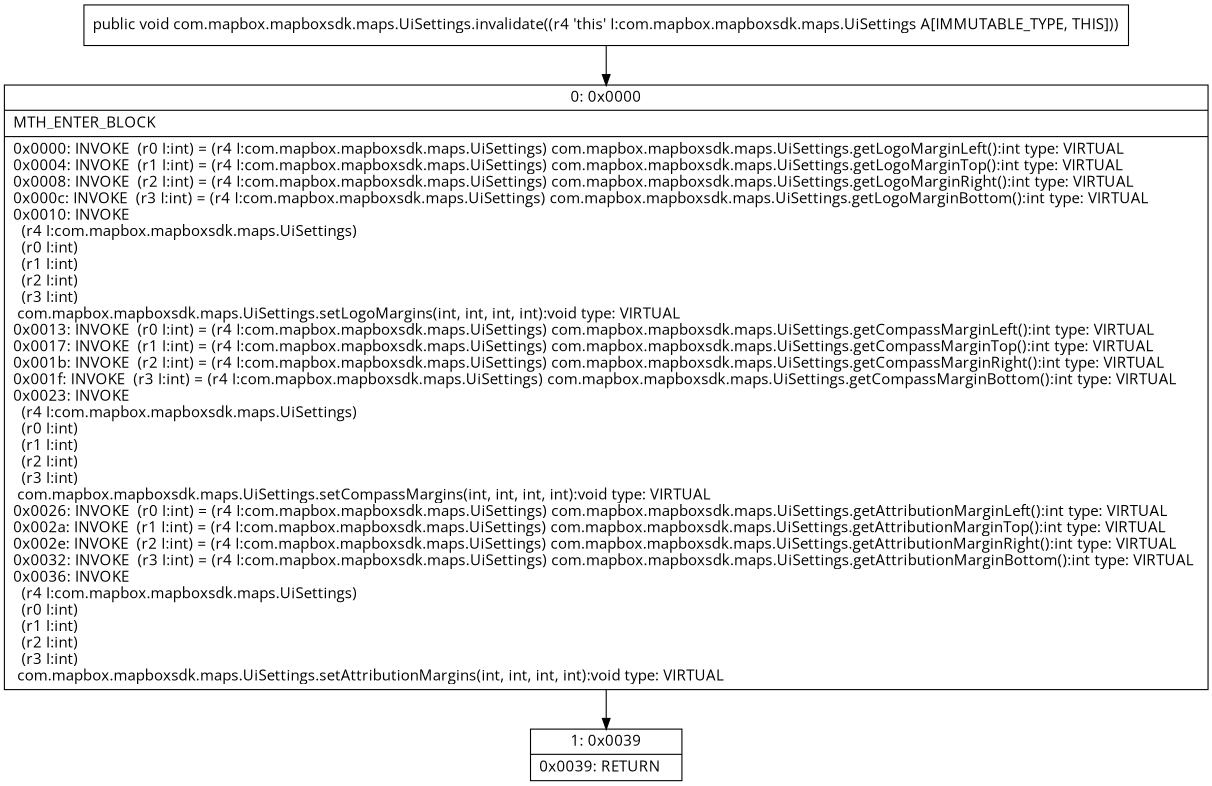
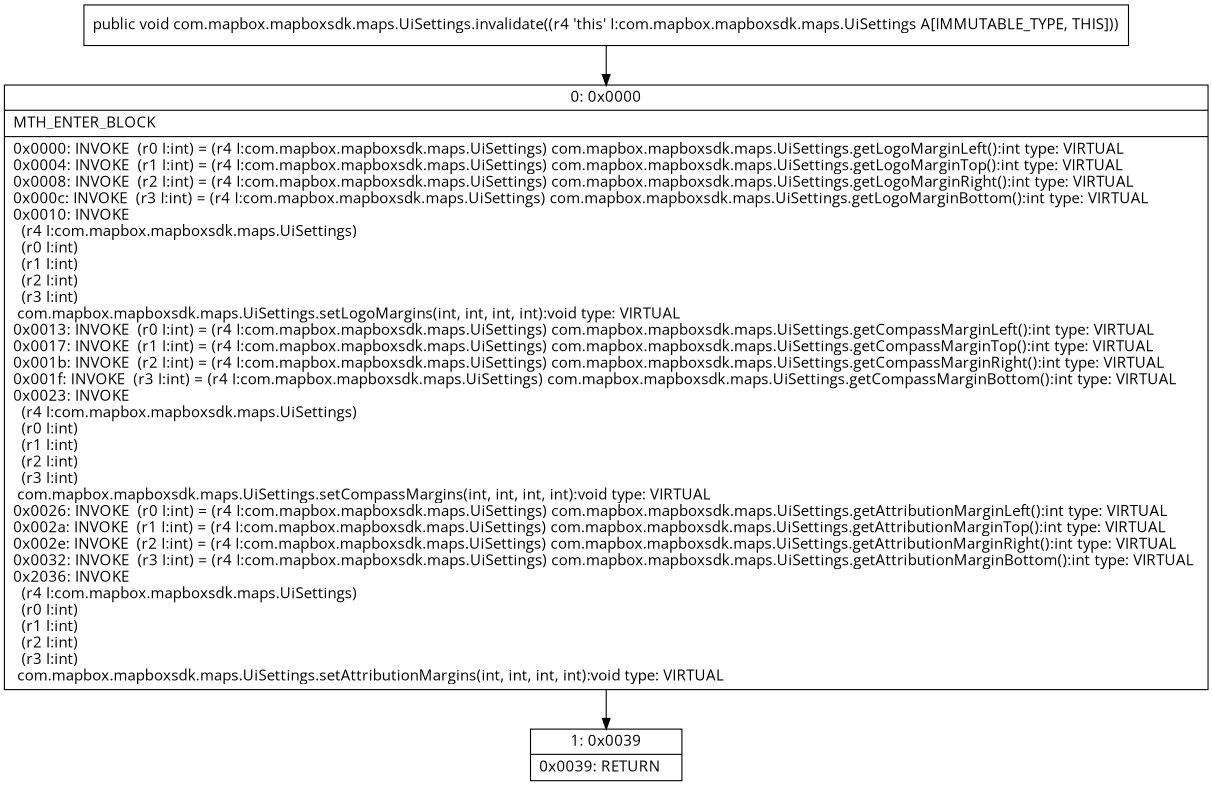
  digraph {
    fontname="Open Sans"
    node [shape=record fontname="Open Sans"]
    edge [fontname="Open Sans"]
-   n1 [label="{0\:\ 0x0000|MTH_ENTER_BLOCK\l|0x0000: INVOKE  (r0 I:int) = (r4 I:com.mapbox.mapboxsdk.maps.UiSettings) com.mapbox.mapboxsdk.maps.UiSettings.getLogoMarginLeft():int type: VIRTUAL \l0x0004: INVOKE  (r1 I:int) = (r4 I:com.mapbox.mapboxsdk.maps.UiSettings) com.mapbox.mapboxsdk.maps.UiSettings.getLogoMarginTop():int type: VIRTUAL \l0x0008: INVOKE  (r2 I:int) = (r4 I:com.mapbox.mapboxsdk.maps.UiSettings) com.mapbox.mapboxsdk.maps.UiSettings.getLogoMarginRight():int type: VIRTUAL \l0x000c: INVOKE  (r3 I:int) = (r4 I:com.mapbox.mapboxsdk.maps.UiSettings) com.mapbox.mapboxsdk.maps.UiSettings.getLogoMarginBottom():int type: VIRTUAL \l0x0010: INVOKE  \l  (r4 I:com.mapbox.mapboxsdk.maps.UiSettings)\l  (r0 I:int)\l  (r1 I:int)\l  (r2 I:int)\l  (r3 I:int)\l com.mapbox.mapboxsdk.maps.UiSettings.setLogoMargins(int, int, int, int):void type: VIRTUAL \l0x0013: INVOKE  (r0 I:int) = (r4 I:com.mapbox.mapboxsdk.maps.UiSettings) com.mapbox.mapboxsdk.maps.UiSettings.getCompassMarginLeft():int type: VIRTUAL \l0x0017: INVOKE  (r1 I:int) = (r4 I:com.mapbox.mapboxsdk.maps.UiSettings) com.mapbox.mapboxsdk.maps.UiSettings.getCompassMarginTop():int type: VIRTUAL \l0x001b: INVOKE  (r2 I:int) = (r4 I:com.mapbox.mapboxsdk.maps.UiSettings) com.mapbox.mapboxsdk.maps.UiSettings.getCompassMarginRight():int type: VIRTUAL \l0x001f: INVOKE  (r3 I:int) = (r4 I:com.mapbox.mapboxsdk.maps.UiSettings) com.mapbox.mapboxsdk.maps.UiSettings.getCompassMarginBottom():int type: VIRTUAL \l0x0023: INVOKE  \l  (r4 I:com.mapbox.mapboxsdk.maps.UiSettings)\l  (r0 I:int)\l  (r1 I:int)\l  (r2 I:int)\l  (r3 I:int)\l com.mapbox.mapboxsdk.maps.UiSettings.setCompassMargins(int, int, int, int):void type: VIRTUAL \l0x0026: INVOKE  (r0 I:int) = (r4 I:com.mapbox.mapboxsdk.maps.UiSettings) com.mapbox.mapboxsdk.maps.UiSettings.getAttributionMarginLeft():int type: VIRTUAL \l0x002a: INVOKE  (r1 I:int) = (r4 I:com.mapbox.mapboxsdk.maps.UiSettings) com.mapbox.mapboxsdk.maps.UiSettings.getAttributionMarginTop():int type: VIRTUAL \l0x002e: INVOKE  (r2 I:int) = (r4 I:com.mapbox.mapboxsdk.maps.UiSettings) com.mapbox.mapboxsdk.maps.UiSettings.getAttributionMarginRight():int type: VIRTUAL \l0x0032: INVOKE  (r3 I:int) = (r4 I:com.mapbox.mapboxsdk.maps.UiSettings) com.mapbox.mapboxsdk.maps.UiSettings.getAttributionMarginBottom():int type: VIRTUAL \l0x0036: INVOKE  \l  (r4 I:com.mapbox.mapboxsdk.maps.UiSettings)\l  (r0 I:int)\l  (r1 I:int)\l  (r2 I:int)\l  (r3 I:int)\l com.mapbox.mapboxsdk.maps.UiSettings.setAttributionMargins(int, int, int, int):void type: VIRTUAL \l}"]
+   n1 [label="{0\:\ 0x0000|MTH_ENTER_BLOCK\l|0x0000: INVOKE  (r0 I:int) = (r4 I:com.mapbox.mapboxsdk.maps.UiSettings) com.mapbox.mapboxsdk.maps.UiSettings.getLogoMarginLeft():int type: VIRTUAL \l0x0004: INVOKE  (r1 I:int) = (r4 I:com.mapbox.mapboxsdk.maps.UiSettings) com.mapbox.mapboxsdk.maps.UiSettings.getLogoMarginTop():int type: VIRTUAL \l0x0008: INVOKE  (r2 I:int) = (r4 I:com.mapbox.mapboxsdk.maps.UiSettings) com.mapbox.mapboxsdk.maps.UiSettings.getLogoMarginRight():int type: VIRTUAL \l0x000c: INVOKE  (r3 I:int) = (r4 I:com.mapbox.mapboxsdk.maps.UiSettings) com.mapbox.mapboxsdk.maps.UiSettings.getLogoMarginBottom():int type: VIRTUAL \l0x0010: INVOKE  \l  (r4 I:com.mapbox.mapboxsdk.maps.UiSettings)\l  (r0 I:int)\l  (r1 I:int)\l  (r2 I:int)\l  (r3 I:int)\l com.mapbox.mapboxsdk.maps.UiSettings.setLogoMargins(int, int, int, int):void type: VIRTUAL \l0x0013: INVOKE  (r0 I:int) = (r4 I:com.mapbox.mapboxsdk.maps.UiSettings) com.mapbox.mapboxsdk.maps.UiSettings.getCompassMarginLeft():int type: VIRTUAL \l0x0017: INVOKE  (r1 I:int) = (r4 I:com.mapbox.mapboxsdk.maps.UiSettings) com.mapbox.mapboxsdk.maps.UiSettings.getCompassMarginTop():int type: VIRTUAL \l0x001b: INVOKE  (r2 I:int) = (r4 I:com.mapbox.mapboxsdk.maps.UiSettings) com.mapbox.mapboxsdk.maps.UiSettings.getCompassMarginRight():int type: VIRTUAL \l0x001f: INVOKE  (r3 I:int) = (r4 I:com.mapbox.mapboxsdk.maps.UiSettings) com.mapbox.mapboxsdk.maps.UiSettings.getCompassMarginBottom():int type: VIRTUAL \l0x0023: INVOKE  \l  (r4 I:com.mapbox.mapboxsdk.maps.UiSettings)\l  (r0 I:int)\l  (r1 I:int)\l  (r2 I:int)\l  (r3 I:int)\l com.mapbox.mapboxsdk.maps.UiSettings.setCompassMargins(int, int, int, int):void type: VIRTUAL \l0x0026: INVOKE  (r0 I:int) = (r4 I:com.mapbox.mapboxsdk.maps.UiSettings) com.mapbox.mapboxsdk.maps.UiSettings.getAttributionMarginLeft():int type: VIRTUAL \l0x002a: INVOKE  (r1 I:int) = (r4 I:com.mapbox.mapboxsdk.maps.UiSettings) com.mapbox.mapboxsdk.maps.UiSettings.getAttributionMarginTop():int type: VIRTUAL \l0x002e: INVOKE  (r2 I:int) = (r4 I:com.mapbox.mapboxsdk.maps.UiSettings) com.mapbox.mapboxsdk.maps.UiSettings.getAttributionMarginRight():int type: VIRTUAL \l0x0032: INVOKE  (r3 I:int) = (r4 I:com.mapbox.mapboxsdk.maps.UiSettings) com.mapbox.mapboxsdk.maps.UiSettings.getAttributionMarginBottom():int type: VIRTUAL \l0x2036: INVOKE  \l  (r4 I:com.mapbox.mapboxsdk.maps.UiSettings)\l  (r0 I:int)\l  (r1 I:int)\l  (r2 I:int)\l  (r3 I:int)\l com.mapbox.mapboxsdk.maps.UiSettings.setAttributionMargins(int, int, int, int):void type: VIRTUAL \l}"]
    n2 [label="{1\:\ 0x0039|0x0039: RETURN   \l}"]
    n3 [label="{public void com.mapbox.mapboxsdk.maps.UiSettings.invalidate((r4 'this' I:com.mapbox.mapboxsdk.maps.UiSettings A[IMMUTABLE_TYPE, THIS])) }"]
    n1 -> n2
    n3 -> n1
  }
